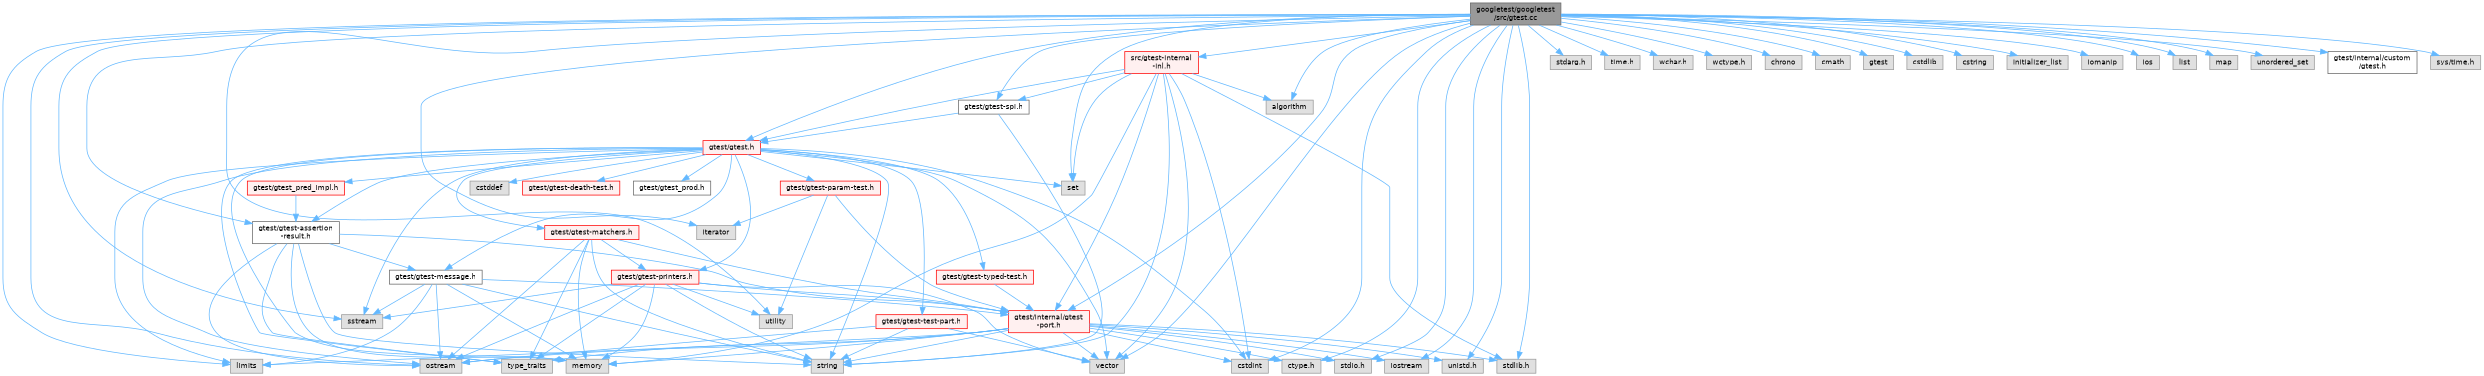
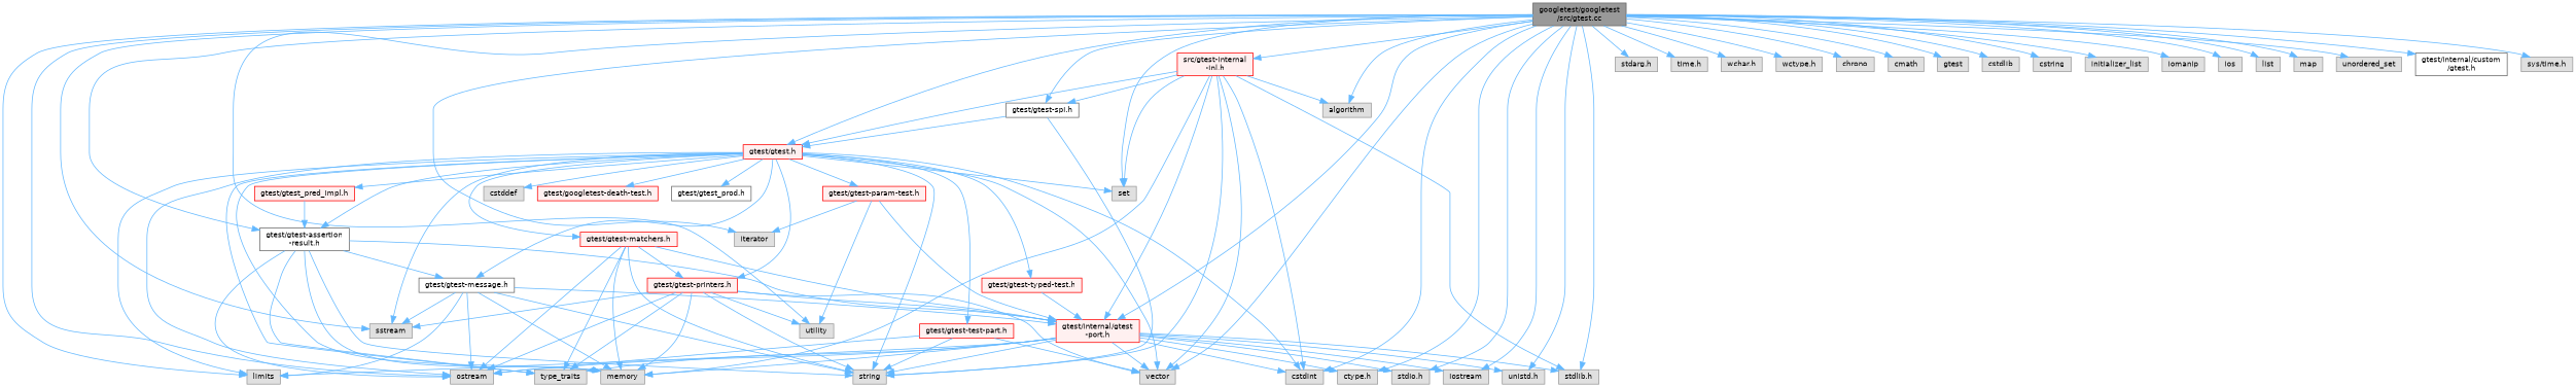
  digraph {
    node [color=grey60 fillcolor="#E0E0E0" fontname=Helvetica fontsize=10 shape=box style=filled]
    edge [color=steelblue1 fontname=Helvetica fontsize=10 labelfontname=Helvetica labelfontsize=10 style=solid]
    n1 [color=gray40 fillcolor=grey60 fontcolor=black height=0.2 label="googletest/googletest\l/src/gtest.cc" width=0.4]
    n2 [color=red fillcolor="#FFF0F0" height=0.2 label="gtest/gtest.h" width=0.4]
    n3 [height=0.2 label=cstdint width=0.4]
    n4 [height=0.2 label=limits width=0.4]
    n5 [height=0.2 label=ostream width=0.4]
    n6 [height=0.2 label=set width=0.4]
    n7 [height=0.2 label=sstream width=0.4]
    n8 [height=0.2 label=vector width=0.4]
    n9 [color=grey40 fillcolor=white height=0.2 label="gtest/gtest-assertion\l-result.h" width=0.4]
    n10 [color=red fillcolor="#FFF0F0" height=0.2 label="gtest/internal/gtest\l-port.h" width=0.4]
    n11 [height=0.2 label="ctype.h" width=0.4]
    n12 [height=0.2 label="stdio.h" width=0.4]
    n13 [height=0.2 label="stdlib.h" width=0.4]
    n14 [height=0.2 label=iostream width=0.4]
    n15 [height=0.2 label="unistd.h" width=0.4]
    n16 [height=0.2 label=utility width=0.4]
    n17 [height=0.2 label=iterator width=0.4]
    n18 [height=0.2 label="stdarg.h" width=0.4]
    n19 [height=0.2 label="time.h" width=0.4]
    n20 [height=0.2 label="wchar.h" width=0.4]
    n21 [height=0.2 label="wctype.h" width=0.4]
    n22 [height=0.2 label=algorithm width=0.4]
    n23 [height=0.2 label=chrono width=0.4]
    n24 [height=0.2 label=cmath width=0.4]
    n25 [height=0.2 label=gtest width=0.4]
    n26 [height=0.2 label=cstdlib width=0.4]
    n27 [height=0.2 label=cstring width=0.4]
    n28 [height=0.2 label=initializer_list width=0.4]
    n29 [height=0.2 label=iomanip width=0.4]
    n30 [height=0.2 label=ios width=0.4]
    n31 [height=0.2 label=list width=0.4]
    n32 [height=0.2 label=map width=0.4]
    n33 [height=0.2 label=unordered_set width=0.4]
    n34 [color=grey40 fillcolor=white height=0.2 label="gtest/gtest-spi.h" width=0.4]
    n35 [color=grey40 fillcolor=white height=0.2 label="gtest/internal/custom\l/gtest.h" width=0.4]
    n36 [height=0.2 label="sys/time.h" width=0.4]
    n37 [color=red fillcolor="#FFF0F0" height=0.2 label="src/gtest-internal\l-inl.h" width=0.4]
    n38 [height=0.2 label=cstddef width=0.4]
    n39 [height=0.2 label=memory width=0.4]
    n40 [height=0.2 label=string width=0.4]
    n41 [height=0.2 label=type_traits width=0.4]
    n42 [color=grey40 fillcolor=white height=0.2 label="gtest/gtest-message.h" width=0.4]
-   n43 [color=red fillcolor="#FFF0F0" height=0.2 label="gtest/gtest-death-test.h" width=0.4]
+   n43 [color=red fillcolor="#FFF0F0" height=0.2 label="gtest/googletest-death-test.h" width=0.4]
    n44 [color=red fillcolor="#FFF0F0" height=0.2 label="gtest/gtest-matchers.h" width=0.4]
    n45 [color=red fillcolor="#FFF0F0" height=0.2 label="gtest/gtest-printers.h" width=0.4]
    n46 [color=red fillcolor="#FFF0F0" height=0.2 label="gtest/gtest-param-test.h" width=0.4]
    n47 [color=red fillcolor="#FFF0F0" height=0.2 label="gtest/gtest-test-part.h" width=0.4]
    n48 [color=red fillcolor="#FFF0F0" height=0.2 label="gtest/gtest-typed-test.h" width=0.4]
    n49 [color=red fillcolor="#FFF0F0" height=0.2 label="gtest/gtest_pred_impl.h" width=0.4]
    n50 [color=grey40 fillcolor=white height=0.2 label="gtest/gtest_prod.h" width=0.4]
    n1 -> n2
    n1 -> n3
    n1 -> n4
    n1 -> n5
    n1 -> n6
    n1 -> n7
    n1 -> n8
    n1 -> n9
    n1 -> n10
    n1 -> n11
    n1 -> n12
    n1 -> n13
    n1 -> n14
    n1 -> n15
    n1 -> n16
    n1 -> n17
    n1 -> n18
    n1 -> n19
    n1 -> n20
    n1 -> n21
    n1 -> n22
    n1 -> n23
    n1 -> n24
    n1 -> n25
    n1 -> n26
    n1 -> n27
    n1 -> n28
    n1 -> n29
    n1 -> n30
    n1 -> n31
    n1 -> n32
    n1 -> n33
    n1 -> n34
    n1 -> n35
    n1 -> n36
    n1 -> n37
    n2 -> n3
    n2 -> n4
    n2 -> n5
    n2 -> n6
    n2 -> n7
    n2 -> n8
    n2 -> n9
    n2 -> n38
    n2 -> n39
    n2 -> n40
    n2 -> n41
    n2 -> n42
    n2 -> n43
    n2 -> n44
    n2 -> n45
    n2 -> n46
    n2 -> n47
    n2 -> n48
    n2 -> n49
    n2 -> n50
    n9 -> n5
    n9 -> n10
    n9 -> n39
    n9 -> n40
    n9 -> n41
    n9 -> n42
    n10 -> n3
    n10 -> n4
    n10 -> n5
    n10 -> n8
    n10 -> n11
    n10 -> n12
    n10 -> n13
    n10 -> n14
    n10 -> n15
    n10 -> n39
    n10 -> n40
    n10 -> n41
    n34 -> n2
    n34 -> n40
    n37 -> n2
    n37 -> n3
    n37 -> n6
    n37 -> n8
    n37 -> n10
    n37 -> n13
    n37 -> n22
    n37 -> n34
    n37 -> n39
    n37 -> n40
    n42 -> n4
    n42 -> n5
    n42 -> n7
    n42 -> n10
    n42 -> n39
    n42 -> n40
    n44 -> n5
    n44 -> n10
    n44 -> n39
    n44 -> n40
    n44 -> n41
    n44 -> n45
    n45 -> n5
    n45 -> n7
    n45 -> n8
    n45 -> n10
    n45 -> n16
    n45 -> n39
    n45 -> n40
    n45 -> n41
    n46 -> n10
    n46 -> n16
    n46 -> n17
    n47 -> n5
    n47 -> n8
    n47 -> n40
    n48 -> n10
    n49 -> n9
  }
